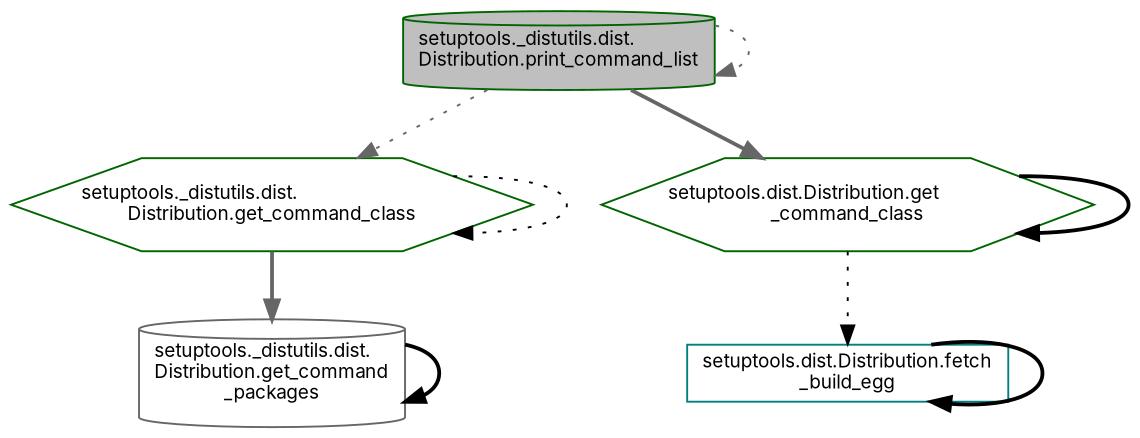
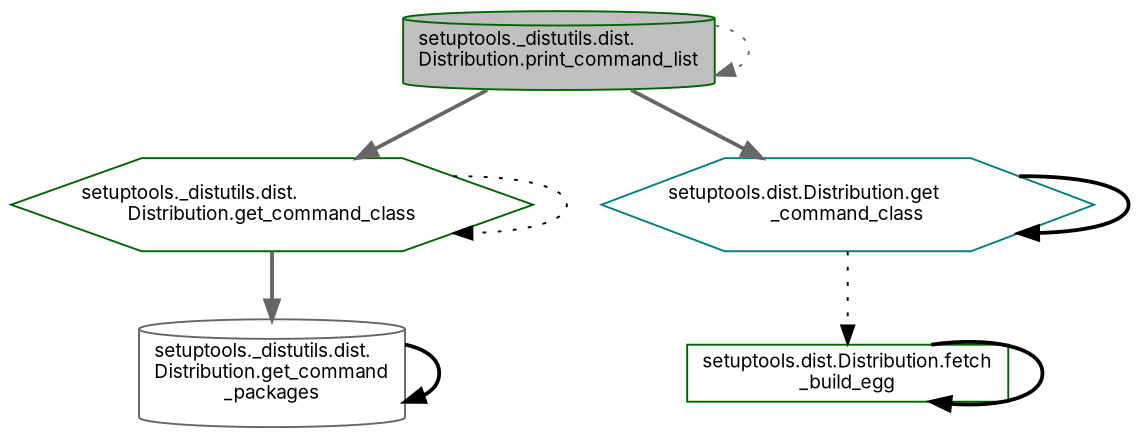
  digraph {
    fontname=Inter
    rankdir=TB
    node [color=darkgreen fillcolor=white fontname=Inter fontsize=10 shape=cylinder style=filled]
    edge [color=black fontname=Inter fontsize=10 labelfontname=Helvetica labelfontsize=10 style=bold]
    n1 [fillcolor=grey75 fontcolor=black height=0.2 label="setuptools._distutils.dist.\lDistribution.print_command_list" width=0.4]
    n2 [height=0.2 label="setuptools._distutils.dist.\lDistribution.get_command_class" shape=hexagon width=0.4]
-   n3 [height=0.2 label="setuptools.dist.Distribution.get\l_command_class" shape=hexagon width=0.4]
+   n3 [color=teal height=0.2 label="setuptools.dist.Distribution.get\l_command_class" shape=hexagon width=0.4]
    n4 [color=gray40 height=0.2 label="setuptools._distutils.dist.\lDistribution.get_command\l_packages" width=0.4]
-   n5 [color=teal height=0.2 label="setuptools.dist.Distribution.fetch\l_build_egg" shape=box width=0.4]
+   n5 [height=0.2 label="setuptools.dist.Distribution.fetch\l_build_egg" shape=box width=0.4]
    n1 -> n1 [color=gray40 style=dotted]
-   n1 -> n2 [color=gray40 style=dotted]
+   n1 -> n2 [color=gray40]
    n1 -> n3 [color=gray40]
    n2 -> n2 [style=dotted]
    n2 -> n4 [color=gray40]
    n3 -> n3
    n3 -> n5 [style=dotted]
    n4 -> n4
    n5 -> n5
  }
